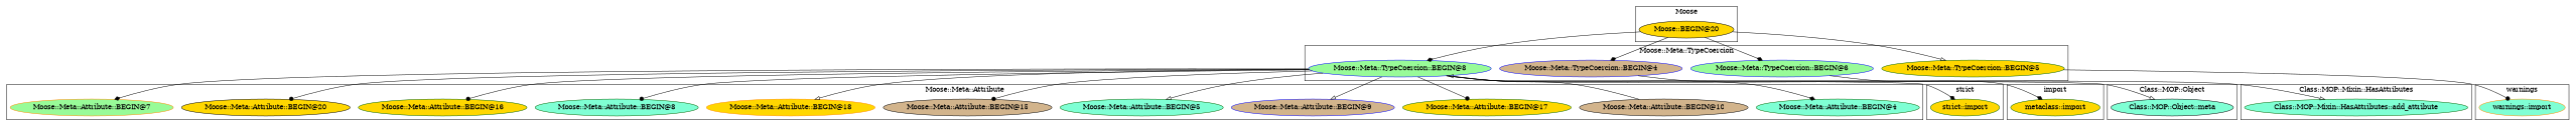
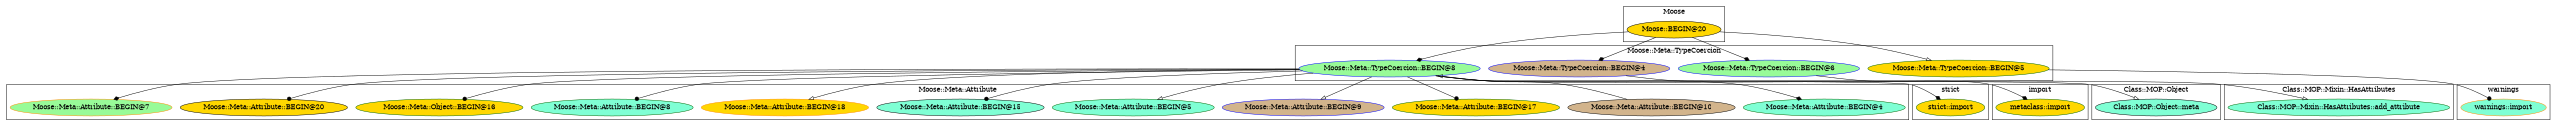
  digraph {
    node [color=darkgreen fillcolor=gold style=filled]
    edge [arrowhead=diamond]
    "Moose::BEGIN@20" [color=black]
    "warnings::import" [color=darkorange fillcolor=aquamarine]
    "metaclass::import"
    "Class::MOP::Object::meta" [color=black fillcolor=aquamarine]
    "strict::import"
    "Moose::Meta::Attribute::BEGIN@7" [color=darkorange fillcolor=palegreen]
    "Moose::Meta::Attribute::BEGIN@4" [fillcolor=aquamarine]
    "Moose::Meta::Attribute::BEGIN@10" [color=black fillcolor=tan]
    "Moose::Meta::Attribute::BEGIN@17"
    "Moose::Meta::Attribute::BEGIN@9" [color=blue fillcolor=tan]
    "Moose::Meta::Attribute::BEGIN@5" [fillcolor=aquamarine]
-   "Moose::Meta::Attribute::BEGIN@15" [color=black fillcolor=tan]
+   "Moose::Meta::Attribute::BEGIN@15" [color=black fillcolor=aquamarine]
    "Moose::Meta::Attribute::BEGIN@18" [color=darkorange]
    "Moose::Meta::Attribute::BEGIN@8" [fillcolor=aquamarine]
-   "Moose::Meta::Attribute::BEGIN@16"
+   "Moose::Meta::Attribute::BEGIN@16" [label="Moose::Meta::Object::BEGIN@16"]
    "Moose::Meta::Attribute::BEGIN@20" [color=black]
    "Class::MOP::Mixin::HasAttributes::add_attribute" [fillcolor=aquamarine]
    "Moose::Meta::TypeCoercion::BEGIN@4" [color=blue fillcolor=tan]
    "Moose::Meta::TypeCoercion::BEGIN@6" [color=blue fillcolor=palegreen]
    "Moose::Meta::TypeCoercion::BEGIN@8" [color=blue fillcolor=palegreen]
    "Moose::Meta::TypeCoercion::BEGIN@5"
    subgraph cluster_1 {
      label=Moose
      "Moose::BEGIN@20"
    }
    subgraph cluster_2 {
      label=warnings
      "warnings::import"
    }
    subgraph cluster_3 {
      label=import
      "metaclass::import"
    }
    subgraph cluster_4 {
      label="Class::MOP::Object"
      "Class::MOP::Object::meta"
    }
    subgraph cluster_5 {
      label="strict"
      "strict::import"
    }
    subgraph cluster_6 {
      label="Moose::Meta::Attribute"
      "Moose::Meta::Attribute::BEGIN@7"
      "Moose::Meta::Attribute::BEGIN@4"
      "Moose::Meta::Attribute::BEGIN@10"
      "Moose::Meta::Attribute::BEGIN@17"
      "Moose::Meta::Attribute::BEGIN@9"
      "Moose::Meta::Attribute::BEGIN@5"
      "Moose::Meta::Attribute::BEGIN@15"
      "Moose::Meta::Attribute::BEGIN@18"
      "Moose::Meta::Attribute::BEGIN@8"
      "Moose::Meta::Attribute::BEGIN@16"
      "Moose::Meta::Attribute::BEGIN@20"
    }
    subgraph cluster_7 {
      label="Class::MOP::Mixin::HasAttributes"
      "Class::MOP::Mixin::HasAttributes::add_attribute"
    }
    subgraph cluster_8 {
      label="Moose::Meta::TypeCoercion"
      "Moose::Meta::TypeCoercion::BEGIN@4"
      "Moose::Meta::TypeCoercion::BEGIN@6"
      "Moose::Meta::TypeCoercion::BEGIN@8"
      "Moose::Meta::TypeCoercion::BEGIN@5"
    }
    "Moose::BEGIN@20" -> "Moose::Meta::TypeCoercion::BEGIN@4"
    "Moose::BEGIN@20" -> "Moose::Meta::TypeCoercion::BEGIN@6"
    "Moose::BEGIN@20" -> "Moose::Meta::TypeCoercion::BEGIN@8"
    "Moose::BEGIN@20" -> "Moose::Meta::TypeCoercion::BEGIN@5" [arrowhead=onormal]
    "Moose::Meta::Attribute::BEGIN@10" -> "Moose::Meta::TypeCoercion::BEGIN@8" [arrowhead=onormal]
    "Moose::Meta::TypeCoercion::BEGIN@4" -> "strict::import"
    "Moose::Meta::TypeCoercion::BEGIN@6" -> "metaclass::import"
    "Moose::Meta::TypeCoercion::BEGIN@8" -> "Class::MOP::Object::meta" [arrowhead=onormal]
    "Moose::Meta::TypeCoercion::BEGIN@8" -> "Moose::Meta::Attribute::BEGIN@7"
    "Moose::Meta::TypeCoercion::BEGIN@8" -> "Moose::Meta::Attribute::BEGIN@4"
    "Moose::Meta::TypeCoercion::BEGIN@8" -> "Moose::Meta::Attribute::BEGIN@17" [arrowhead=dot]
    "Moose::Meta::TypeCoercion::BEGIN@8" -> "Moose::Meta::Attribute::BEGIN@9" [arrowhead=onormal]
    "Moose::Meta::TypeCoercion::BEGIN@8" -> "Moose::Meta::Attribute::BEGIN@5" [arrowhead=onormal]
    "Moose::Meta::TypeCoercion::BEGIN@8" -> "Moose::Meta::Attribute::BEGIN@15" [arrowhead=dot]
    "Moose::Meta::TypeCoercion::BEGIN@8" -> "Moose::Meta::Attribute::BEGIN@18" [arrowhead=onormal]
    "Moose::Meta::TypeCoercion::BEGIN@8" -> "Moose::Meta::Attribute::BEGIN@8" [arrowhead=dot]
    "Moose::Meta::TypeCoercion::BEGIN@8" -> "Moose::Meta::Attribute::BEGIN@16" [arrowhead=dot]
    "Moose::Meta::TypeCoercion::BEGIN@8" -> "Moose::Meta::Attribute::BEGIN@20" [arrowhead=dot]
    "Moose::Meta::TypeCoercion::BEGIN@8" -> "Class::MOP::Mixin::HasAttributes::add_attribute" [arrowhead=onormal]
    "Moose::Meta::TypeCoercion::BEGIN@5" -> "warnings::import" [arrowhead=dot]
  }
